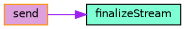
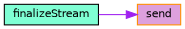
  digraph {
    rankdir=RL
    node [fontname=Helvetica fontsize=10 shape=box style=filled]
    n1 [color=black fillcolor=aquamarine fontcolor=black height=0.2 label=finalizeStream width=0.4]
    n2 [color=darkorange fillcolor=plum height=0.2 label=send width=0.4]
-   n1 -> n2 [color=purple dir=back fontname=Helvetica fontsize=10 labelfontname=Helvetica labelfontsize=10 style=solid]
+   n2 -> n1 [color=purple dir=back fontname=Helvetica fontsize=10 labelfontname=Helvetica labelfontsize=10 style=solid]
  }
